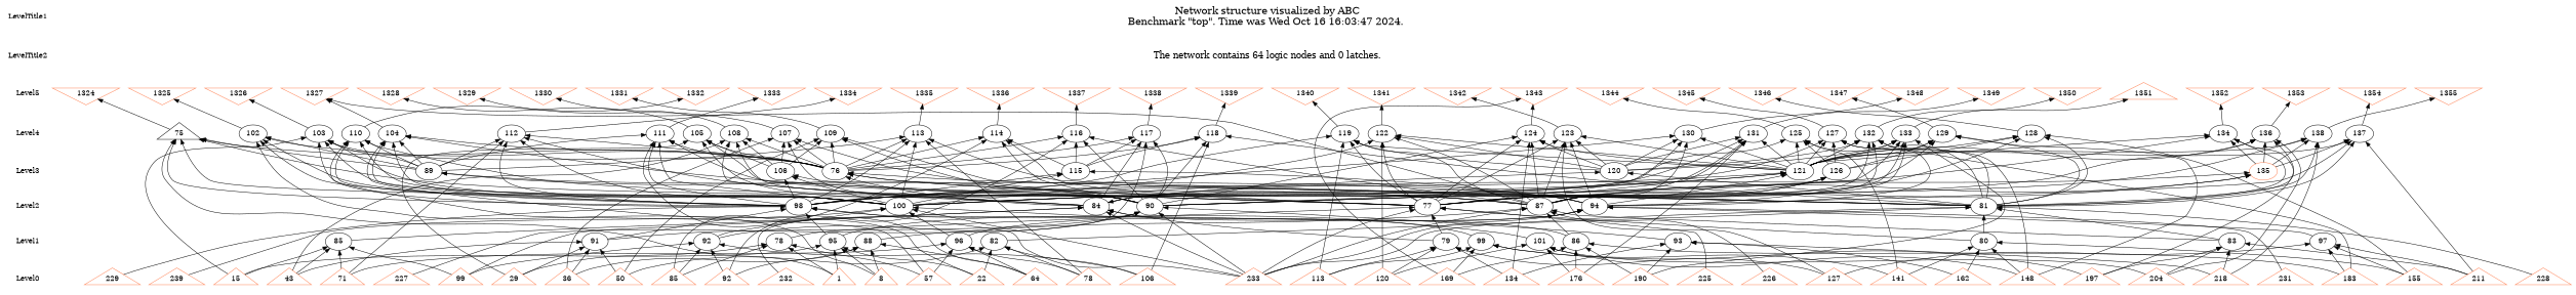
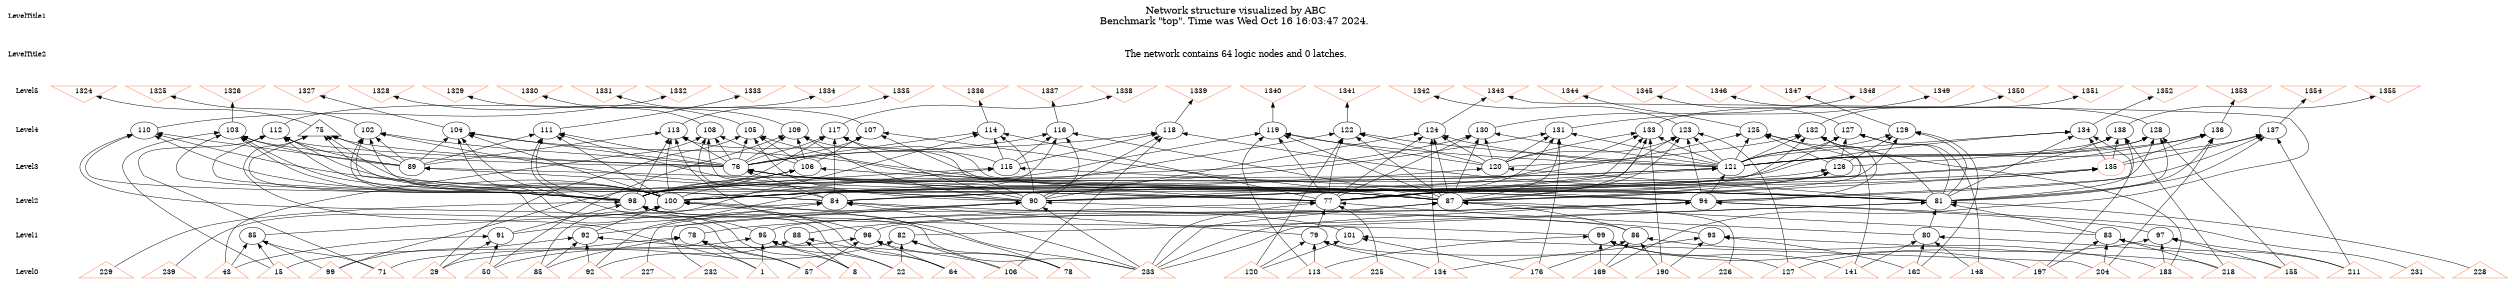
  digraph {
    node [shape=ellipse color=coral]
    edge [dir=back style=solid]
    LevelTitle1 [shape=plaintext color=""]
    LevelTitle2 [shape=plaintext color=""]
    Level5 [shape=plaintext color=""]
    Level4 [shape=plaintext color=""]
    Level3 [shape=plaintext color=""]
    Level2 [shape=plaintext color=""]
    Level1 [shape=plaintext color=""]
    Level0 [shape=plaintext color=""]
    n9 [fontname="Times-Roman" fontsize=20 label="Network structure visualized by ABC\nBenchmark \"top\". Time was Wed Oct 16 16:03:47 2024. " shape=plaintext color=""]
    n10 [fontname="Times-Roman" fontsize=18 label="The network contains 64 logic nodes and 0 latches.\n" shape=plaintext color=""]
    n11 [fillcolor=coral label=1324 shape=invtriangle]
    n12 [fillcolor=coral label=1325 shape=invtriangle]
    n13 [fillcolor=coral label=1326 shape=invtriangle]
    n14 [fillcolor=coral label=1327 shape=invtriangle]
    n15 [fillcolor=coral label=1328 shape=invtriangle]
    n16 [fillcolor=coral label=1329 shape=invtriangle]
    n17 [fillcolor=coral label=1330 shape=invtriangle]
    n18 [fillcolor=coral label=1331 shape=invtriangle]
    n19 [fillcolor=coral label=1332 shape=invtriangle]
    n20 [fillcolor=coral label=1333 shape=invtriangle]
    n21 [fillcolor=coral label=1334 shape=invtriangle]
    n22 [fillcolor=coral label=1335 shape=invtriangle]
    n23 [fillcolor=coral label=1336 shape=invtriangle]
    n24 [fillcolor=coral label=1337 shape=invtriangle]
    n25 [fillcolor=coral label=1338 shape=invtriangle]
    n26 [fillcolor=coral label=1339 shape=invtriangle]
    n27 [fillcolor=coral label=1340 shape=invtriangle]
    n28 [fillcolor=coral label=1341 shape=invtriangle]
    n29 [fillcolor=coral label=1342 shape=invtriangle]
    n30 [fillcolor=coral label=1343 shape=invtriangle]
    n31 [fillcolor=coral label=1344 shape=invtriangle]
    n32 [fillcolor=coral label=1345 shape=invtriangle]
    n33 [fillcolor=coral label=1346 shape=invtriangle]
    n34 [fillcolor=coral label=1347 shape=invtriangle]
    n35 [fillcolor=coral label=1348 shape=invtriangle]
    n36 [fillcolor=coral label=1349 shape=invtriangle]
    n37 [fillcolor=coral label=1350 shape=invtriangle]
-   n38 [fillcolor=coral label=1351 shape=triangle]
+   n38 [fillcolor=coral label=1351 shape=invtriangle]
    n39 [fillcolor=coral label=1352 shape=invtriangle]
    n40 [fillcolor=coral label=1353 shape=invtriangle]
    n41 [fillcolor=coral label=1354 shape=invtriangle]
    n42 [fillcolor=coral label=1355 shape=invtriangle]
    n43 [label="75\n" shape=triangle color=""]
    n44 [label="102\n" color=""]
    n45 [label="103\n" color=""]
    n46 [label="104\n" color=""]
    n47 [label="105\n" color=""]
    n48 [label="107\n" color=""]
    n49 [label="108\n" color=""]
    n50 [label="109\n" color=""]
    n51 [label="110\n" color=""]
    n52 [label="111\n" color=""]
    n53 [label="112\n" color=""]
    n54 [label="113\n" color=""]
    n55 [label="114\n" color=""]
    n56 [label="116\n" color=""]
    n57 [label="117\n" color=""]
    n58 [label="118\n" color=""]
    n59 [label="119\n" color=""]
    n60 [label="122\n" color=""]
    n61 [label="123\n" color=""]
    n62 [label="124\n" color=""]
    n63 [label="125\n" color=""]
    n64 [label="127\n" color=""]
    n65 [label="128\n" color=""]
    n66 [label="129\n" color=""]
    n67 [label="130\n" color=""]
    n68 [label="131\n" color=""]
    n69 [label="132\n" color=""]
    n70 [label="133\n" color=""]
    n71 [label="134\n" color=""]
    n72 [label="136\n" color=""]
    n73 [label="137\n" color=""]
    n74 [label="138\n" color=""]
    n75 [label="76\n" color=""]
    n76 [label="89\n" color=""]
    n77 [label="106\n" color=""]
    n78 [label="115\n" color=""]
    n79 [label="120\n" color=""]
    n80 [label="121\n" color=""]
    n81 [label="126\n" color=""]
    n82 [label="135\n"]
    n83 [label="77\n" color=""]
    n84 [label="81\n" color=""]
    n85 [label="84\n" color=""]
    n86 [label="87\n" color=""]
    n87 [label="90\n" color=""]
    n88 [label="94\n" color=""]
    n89 [label="98\n" color=""]
    n90 [label="100\n" color=""]
    n91 [label="78\n" color=""]
    n92 [label="79\n" color=""]
    n93 [label="80\n" color=""]
    n94 [label="82\n" color=""]
    n95 [label="83\n" color=""]
    n96 [label="85\n" color=""]
    n97 [label="86\n" color=""]
    n98 [label="88\n" color=""]
    n99 [label="91\n" color=""]
    n100 [label="92\n" color=""]
    n101 [label="93\n" color=""]
    n102 [label="95\n" color=""]
    n103 [label="96\n" color=""]
    n104 [label="97\n" color=""]
    n105 [label="99\n" color=""]
    n106 [label="101\n" color=""]
    n107 [fillcolor=coral label=1 shape=triangle]
    n108 [fillcolor=coral label=8 shape=triangle]
    n109 [fillcolor=coral label=15 shape=triangle]
    n110 [fillcolor=coral label=22 shape=triangle]
    n111 [fillcolor=coral label=29 shape=triangle]
-   n112 [fillcolor=coral label=36 shape=triangle]
    n113 [fillcolor=coral label=43 shape=triangle]
    n114 [fillcolor=coral label=50 shape=triangle]
    n115 [fillcolor=coral label=57 shape=triangle]
    n116 [fillcolor=coral label=64 shape=triangle]
    n117 [fillcolor=coral label=71 shape=triangle]
    n118 [fillcolor=coral label=78 shape=triangle]
    n119 [fillcolor=coral label=85 shape=triangle]
    n120 [fillcolor=coral label=92 shape=triangle]
    n121 [fillcolor=coral label=99 shape=triangle]
    n122 [fillcolor=coral label=106 shape=triangle]
    n123 [fillcolor=coral label=113 shape=triangle]
    n124 [fillcolor=coral label=120 shape=triangle]
    n125 [fillcolor=coral label=127 shape=triangle]
    n126 [fillcolor=coral label=134 shape=triangle]
    n127 [fillcolor=coral label=141 shape=triangle]
    n128 [fillcolor=coral label=148 shape=triangle]
    n129 [fillcolor=coral label=155 shape=triangle]
    n130 [fillcolor=coral label=162 shape=triangle]
    n131 [fillcolor=coral label=169 shape=triangle]
    n132 [fillcolor=coral label=176 shape=triangle]
    n133 [fillcolor=coral label=183 shape=triangle]
    n134 [fillcolor=coral label=190 shape=triangle]
    n135 [fillcolor=coral label=197 shape=triangle]
    n136 [fillcolor=coral label=204 shape=triangle]
    n137 [fillcolor=coral label=211 shape=triangle]
    n138 [fillcolor=coral label=218 shape=triangle]
    n139 [fillcolor=coral label=225 shape=triangle]
    n140 [fillcolor=coral label=226 shape=triangle]
    n141 [fillcolor=coral label=227 shape=triangle]
    n142 [fillcolor=coral label=228 shape=triangle]
    n143 [fillcolor=coral label=229 shape=triangle]
    n144 [fillcolor=coral label=239 shape=triangle]
    n145 [fillcolor=coral label=231 shape=triangle]
    n146 [fillcolor=coral label=232 shape=triangle]
    n147 [fillcolor=coral label=233 shape=triangle]
    subgraph sub_1 {
      LevelTitle1
      LevelTitle2
      Level5
      Level4
      Level3
      Level2
      Level1
      Level0
    }
    subgraph sub_2 {
      rank=same
      LevelTitle1
      n9
    }
    subgraph sub_3 {
      rank=same
      LevelTitle2
      n10
    }
    subgraph sub_4 {
      rank=same
      Level5
      n11
      n12
      n13
      n14
      n15
      n16
      n17
      n18
      n19
      n20
      n21
      n22
      n23
      n24
      n25
      n26
      n27
      n28
      n29
      n30
      n31
      n32
      n33
      n34
      n35
      n36
      n37
      n38
      n39
      n40
      n41
      n42
    }
    subgraph sub_5 {
      rank=same
      Level4
      n43
      n44
      n45
      n46
      n47
      n48
      n49
      n50
      n51
      n52
      n53
      n54
      n55
      n56
      n57
      n58
      n59
      n60
      n61
      n62
      n63
      n64
      n65
      n66
      n67
      n68
      n69
      n70
      n71
      n72
      n73
      n74
    }
    subgraph sub_6 {
      rank=same
      Level3
      n75
      n76
      n77
      n78
      n79
      n80
      n81
      n82
    }
    subgraph sub_7 {
      rank=same
      Level2
      n83
      n84
      n85
      n86
      n87
      n88
      n89
      n90
    }
    subgraph sub_8 {
      rank=same
      Level1
      n91
      n92
      n93
      n94
      n95
      n96
      n97
      n98
      n99
      n100
      n101
      n102
      n103
      n104
      n105
      n106
    }
    subgraph sub_9 {
      rank=same
      Level0
      n107
      n108
      n109
      n110
      n111
-     n112
      n113
      n114
      n115
      n116
      n117
      n118
      n119
      n120
      n121
      n122
      n123
      n124
      n125
      n126
      n127
      n128
      n129
      n130
      n131
      n132
      n133
      n134
      n135
      n136
      n137
      n138
      n139
      n140
      n141
      n142
      n143
      n144
      n145
      n146
      n147
    }
    LevelTitle1 -> LevelTitle2 [style=invis]
    LevelTitle2 -> Level5 [style=invis]
    Level5 -> Level4 [style=invis]
    Level4 -> Level3 [style=invis]
    Level3 -> Level2 [style=invis]
    Level2 -> Level1 [style=invis]
    Level1 -> Level0 [style=invis]
    n9 -> n10 [style=invis]
    n10 -> n11 [style=invis]
    n10 -> n12 [style=invis]
    n10 -> n13 [style=invis]
    n10 -> n14 [style=invis]
    n10 -> n15 [style=invis]
    n10 -> n16 [style=invis]
    n10 -> n17 [style=invis]
    n10 -> n18 [style=invis]
    n10 -> n19 [style=invis]
    n10 -> n20 [style=invis]
    n10 -> n21 [style=invis]
    n10 -> n22 [style=invis]
    n10 -> n23 [style=invis]
    n10 -> n24 [style=invis]
    n10 -> n25 [style=invis]
    n10 -> n26 [style=invis]
    n10 -> n27 [style=invis]
    n10 -> n28 [style=invis]
    n10 -> n29 [style=invis]
    n10 -> n30 [style=invis]
    n10 -> n31 [style=invis]
    n10 -> n32 [style=invis]
    n10 -> n33 [style=invis]
    n10 -> n34 [style=invis]
    n10 -> n35 [style=invis]
    n10 -> n36 [style=invis]
    n10 -> n37 [style=invis]
    n10 -> n38 [style=invis]
    n10 -> n39 [style=invis]
    n10 -> n40 [style=invis]
    n10 -> n41 [style=invis]
    n10 -> n42 [style=invis]
    n11 -> n12 [style=invis]
    n11 -> n43
    n12 -> n13 [style=invis]
    n12 -> n44
    n13 -> n14 [style=invis]
    n13 -> n45
    n14 -> n15 [style=invis]
    n14 -> n46
    n15 -> n16 [style=invis]
    n15 -> n47
    n16 -> n17 [style=invis]
    n16 -> n48
    n17 -> n18 [style=invis]
    n17 -> n49
    n18 -> n19 [style=invis]
    n18 -> n50
    n19 -> n20 [style=invis]
    n19 -> n51
    n20 -> n21 [style=invis]
    n20 -> n52
    n21 -> n22 [style=invis]
    n21 -> n53
    n22 -> n23 [style=invis]
    n22 -> n54
    n23 -> n24 [style=invis]
    n23 -> n55
    n24 -> n25 [style=invis]
    n24 -> n56
    n25 -> n26 [style=invis]
    n25 -> n57
    n26 -> n27 [style=invis]
    n26 -> n58
    n27 -> n28 [style=invis]
    n27 -> n59
    n28 -> n29 [style=invis]
    n28 -> n60
    n29 -> n30 [style=invis]
    n29 -> n61
    n30 -> n31 [style=invis]
    n30 -> n62
    n30 -> n131
    n31 -> n32 [style=invis]
    n31 -> n63
    n32 -> n33 [style=invis]
    n32 -> n64
    n33 -> n34 [style=invis]
    n33 -> n65
    n34 -> n35 [style=invis]
    n34 -> n66
    n35 -> n36 [style=invis]
    n35 -> n67
    n36 -> n37 [style=invis]
    n36 -> n68
    n37 -> n38 [style=invis]
    n37 -> n69
    n38 -> n39 [style=invis]
    n38 -> n70
    n39 -> n40 [style=invis]
    n39 -> n71
    n40 -> n41 [style=invis]
    n40 -> n72
    n41 -> n42 [style=invis]
    n41 -> n73
    n42 -> n74
    n43 -> n75
    n43 -> n76
    n43 -> n83
    n43 -> n89
    n43 -> n90
    n43 -> n107
    n44 -> n75
    n44 -> n76
-   n14 -> n86
+   n44 -> n86
    n44 -> n89
    n44 -> n90
    n44 -> n108
    n45 -> n75
    n45 -> n76
    n45 -> n85
    n45 -> n89
    n45 -> n90
    n45 -> n109
    n46 -> n75
    n46 -> n76
    n46 -> n84
    n46 -> n89
    n46 -> n90
    n46 -> n110
    n47 -> n75
    n47 -> n77
    n47 -> n83
    n47 -> n87
    n47 -> n111
    n48 -> n75
    n48 -> n77
    n48 -> n86
    n48 -> n87
-   n48 -> n112
    n49 -> n75
    n49 -> n77
    n49 -> n85
    n49 -> n87
    n49 -> n113
    n50 -> n75
    n50 -> n77
    n50 -> n84
    n50 -> n87
    n50 -> n114
    n51 -> n76
    n51 -> n83
    n51 -> n89
    n51 -> n90
    n51 -> n115
    n52 -> n75
    n52 -> n76
    n52 -> n86
    n52 -> n89
    n52 -> n90
    n52 -> n116
    n53 -> n75
    n53 -> n76
    n53 -> n85
    n53 -> n89
    n53 -> n90
    n53 -> n117
    n54 -> n75
    n54 -> n76
    n54 -> n84
    n54 -> n89
    n54 -> n90
    n54 -> n118
    n55 -> n75
    n55 -> n78
    n55 -> n83
    n55 -> n87
    n55 -> n119
    n56 -> n75
    n56 -> n78
    n56 -> n86
    n56 -> n87
    n56 -> n120
    n57 -> n75
    n57 -> n78
    n57 -> n85
    n57 -> n87
    n57 -> n121
    n58 -> n75
    n58 -> n78
    n58 -> n84
    n58 -> n87
    n58 -> n122
    n59 -> n79
    n59 -> n80
    n59 -> n83
    n59 -> n86
    n59 -> n89
    n59 -> n123
    n60 -> n79
    n60 -> n80
    n60 -> n83
    n60 -> n86
    n60 -> n90
    n60 -> n124
    n61 -> n79
    n61 -> n80
    n61 -> n83
    n61 -> n86
    n61 -> n88
    n61 -> n125
    n62 -> n79
    n62 -> n80
    n62 -> n83
    n62 -> n86
    n62 -> n87
    n62 -> n126
    n63 -> n80
    n63 -> n81
    n63 -> n84
    n63 -> n89
    n63 -> n127
    n64 -> n80
    n64 -> n81
    n64 -> n84
    n64 -> n90
    n64 -> n128
    n65 -> n80
    n65 -> n81
    n65 -> n84
    n65 -> n88
    n65 -> n129
    n66 -> n80
    n66 -> n81
    n66 -> n84
    n66 -> n87
-   n66 -> n128
+   n66 -> n130
    n67 -> n79
    n67 -> n80
    n67 -> n83
    n67 -> n86
    n67 -> n89
    n68 -> n79
    n68 -> n80
    n68 -> n83
    n68 -> n86
    n68 -> n90
    n68 -> n132
    n69 -> n79
    n69 -> n80
    n69 -> n83
    n69 -> n86
    n69 -> n88
    n69 -> n133
    n70 -> n79
    n70 -> n80
    n70 -> n83
    n70 -> n86
    n70 -> n87
    n70 -> n134
    n71 -> n80
    n71 -> n82
    n71 -> n84
    n71 -> n89
    n71 -> n135
    n72 -> n80
    n72 -> n82
    n72 -> n84
    n72 -> n90
    n72 -> n136
    n73 -> n80
    n73 -> n82
    n73 -> n84
    n73 -> n88
    n73 -> n137
    n74 -> n80
    n74 -> n82
    n74 -> n84
    n74 -> n87
    n74 -> n138
    n75 -> n83
    n75 -> n84
    n75 -> n85
    n75 -> n86
    n76 -> n87
    n76 -> n88
    n77 -> n88
    n77 -> n89
    n77 -> n90
    n78 -> n88
    n78 -> n89
    n78 -> n90
    n79 -> n84
    n79 -> n85
    n80 -> n87
    n80 -> n88
    n80 -> n89
    n80 -> n90
    n81 -> n83
-   n85 -> n81
+   n81 -> n85
    n81 -> n86
    n82 -> n83
    n82 -> n85
    n82 -> n86
    n83 -> n91
    n83 -> n92
    n83 -> n93
    n83 -> n139
    n83 -> n147
    n84 -> n93
    n84 -> n94
    n84 -> n95
    n84 -> n142
    n84 -> n147
    n85 -> n92
    n85 -> n96
    n85 -> n97
    n85 -> n141
    n85 -> n147
    n86 -> n95
    n86 -> n97
    n86 -> n98
    n86 -> n140
    n86 -> n147
    n87 -> n99
    n87 -> n100
    n87 -> n101
    n87 -> n146
    n87 -> n147
    n88 -> n102
    n88 -> n103
    n88 -> n104
    n88 -> n145
    n88 -> n147
    n89 -> n99
    n89 -> n102
    n89 -> n105
    n89 -> n143
    n89 -> n147
    n90 -> n100
    n90 -> n103
    n90 -> n106
    n90 -> n144
    n90 -> n147
    n91 -> n107
    n91 -> n111
    n91 -> n115
    n91 -> n119
    n92 -> n123
    n92 -> n124
    n92 -> n125
    n92 -> n126
    n93 -> n127
    n93 -> n128
    n93 -> n129
    n93 -> n130
    n94 -> n110
    n94 -> n114
    n94 -> n118
    n94 -> n122
    n95 -> n135
    n95 -> n136
    n95 -> n137
    n95 -> n138
    n96 -> n109
    n96 -> n113
    n96 -> n117
    n96 -> n121
    n97 -> n131
    n97 -> n132
    n97 -> n133
    n97 -> n134
    n98 -> n108
-   n98 -> n112
    n98 -> n116
    n98 -> n120
    n99 -> n111
-   n99 -> n112
    n99 -> n113
    n99 -> n114
    n100 -> n119
    n100 -> n120
    n100 -> n121
    n100 -> n122
    n101 -> n126
    n101 -> n130
    n101 -> n134
    n101 -> n138
    n102 -> n107
    n102 -> n108
    n102 -> n109
    n102 -> n110
    n103 -> n115
    n103 -> n116
    n103 -> n117
    n103 -> n118
    n104 -> n125
    n104 -> n129
    n104 -> n133
    n104 -> n137
    n105 -> n123
    n105 -> n127
    n105 -> n131
    n105 -> n135
    n106 -> n124
-   n106 -> n128
    n106 -> n132
    n106 -> n136
  }
